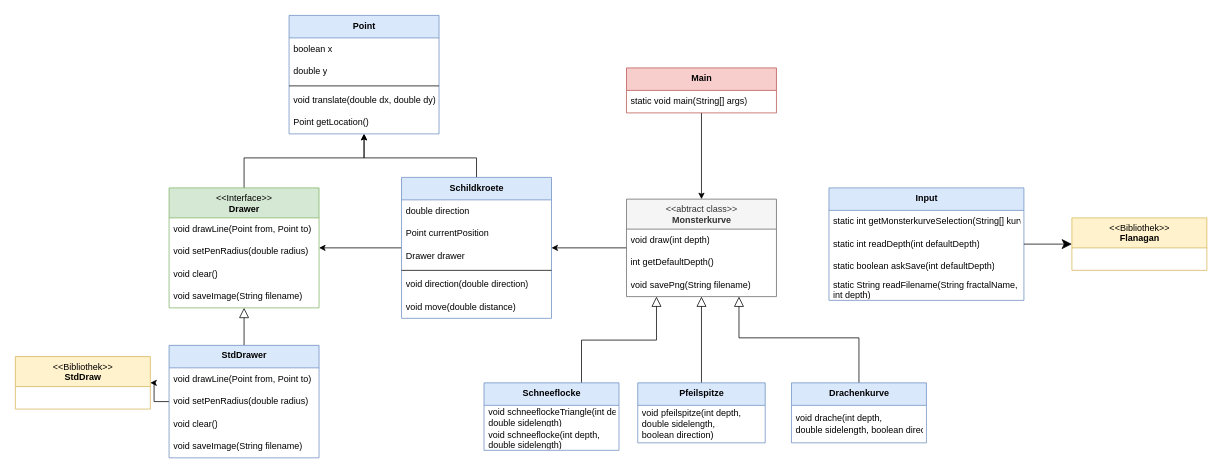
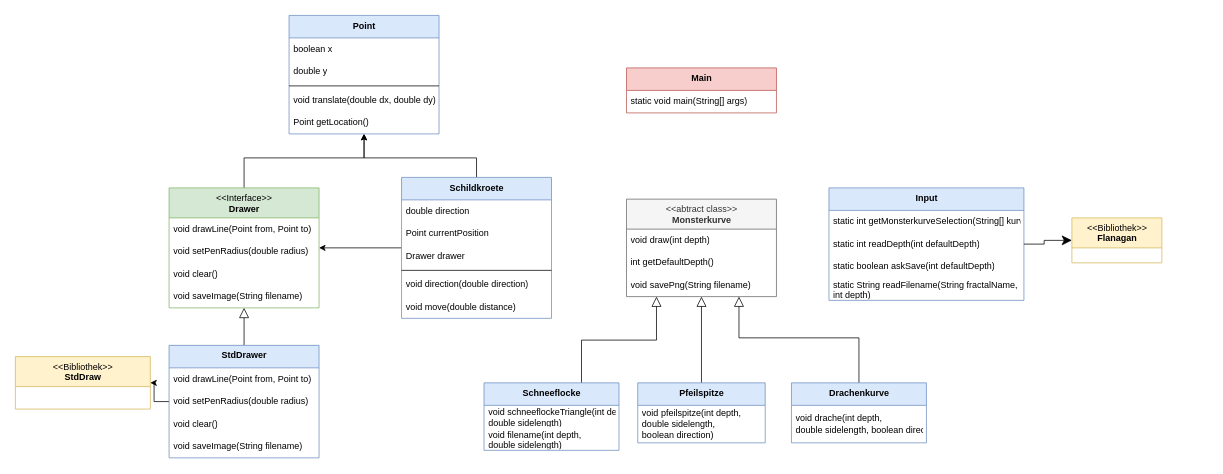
  <mxCell id="0" style=";html=1;" />
  <mxCell id="1" style=";html=1;" parent="0" />
  <mxCell id="2" style="edgeStyle=orthogonalEdgeStyle;rounded=0;orthogonalLoop=1;jettySize=auto;html=1;entryX=0.5;entryY=1;entryDx=0;entryDy=0;entryPerimeter=0;" edge="1" parent="1" source="3" target="29"><mxGeometry relative="1" as="geometry"><Array as="points"><mxPoint x="325" y="210" /><mxPoint x="485" y="210" /></Array></mxGeometry></mxCell>
  <mxCell id="3" value="&amp;lt;&amp;lt;Interface&amp;gt;&amp;gt;&lt;br&gt;&lt;b&gt;Drawer&lt;/b&gt;" style="swimlane;fontStyle=0;align=center;verticalAlign=top;childLayout=stackLayout;horizontal=1;startSize=40;horizontalStack=0;resizeParent=1;resizeParentMax=0;resizeLast=0;collapsible=0;marginBottom=0;html=1;fillColor=#d5e8d4;strokeColor=#82b366;" vertex="1" parent="1"><mxGeometry x="225" y="250" width="200" height="160" as="geometry" /></mxCell>
  <mxCell id="4" value="void drawLine(Point from, Point to)" style="text;html=1;strokeColor=none;fillColor=none;align=left;verticalAlign=middle;spacingLeft=4;spacingRight=4;overflow=hidden;rotatable=0;points=[[0,0.5],[1,0.5]];portConstraint=eastwest;" vertex="1" parent="3"><mxGeometry y="40" width="200" height="30" as="geometry" /></mxCell>
  <mxCell id="5" value="void setPenRadius(double radius)" style="text;html=1;strokeColor=none;fillColor=none;align=left;verticalAlign=middle;spacingLeft=4;spacingRight=4;overflow=hidden;rotatable=0;points=[[0,0.5],[1,0.5]];portConstraint=eastwest;" vertex="1" parent="3"><mxGeometry y="70" width="200" height="30" as="geometry" /></mxCell>
  <mxCell id="6" value="void clear()" style="text;html=1;strokeColor=none;fillColor=none;align=left;verticalAlign=middle;spacingLeft=4;spacingRight=4;overflow=hidden;rotatable=0;points=[[0,0.5],[1,0.5]];portConstraint=eastwest;" vertex="1" parent="3"><mxGeometry y="100" width="200" height="30" as="geometry" /></mxCell>
  <mxCell id="7" value="void saveImage(String filename)" style="text;html=1;strokeColor=none;fillColor=none;align=left;verticalAlign=middle;spacingLeft=4;spacingRight=4;overflow=hidden;rotatable=0;points=[[0,0.5],[1,0.5]];portConstraint=eastwest;" vertex="1" parent="3"><mxGeometry y="130" width="200" height="30" as="geometry" /></mxCell>
  <mxCell id="8" style="edgeStyle=orthogonalEdgeStyle;rounded=0;orthogonalLoop=1;jettySize=auto;html=1;endArrow=block;endFill=0;endSize=11;" edge="1" parent="1" source="10" target="3"><mxGeometry relative="1" as="geometry" /></mxCell>
  <mxCell id="9" style="edgeStyle=orthogonalEdgeStyle;rounded=0;orthogonalLoop=1;jettySize=auto;html=1;endArrow=classic;endFill=1;" edge="1" parent="1" source="10" target="45"><mxGeometry relative="1" as="geometry" /></mxCell>
  <mxCell id="10" value="&lt;b&gt;StdDrawer&lt;/b&gt;" style="swimlane;fontStyle=0;align=center;verticalAlign=top;childLayout=stackLayout;horizontal=1;startSize=30;horizontalStack=0;resizeParent=1;resizeParentMax=0;resizeLast=0;collapsible=0;marginBottom=0;html=1;fillColor=#dae8fc;strokeColor=#6c8ebf;" vertex="1" parent="1"><mxGeometry x="225" y="460" width="200" height="150" as="geometry" /></mxCell>
  <mxCell id="11" value="void drawLine(Point from, Point to)" style="text;html=1;strokeColor=none;fillColor=none;align=left;verticalAlign=middle;spacingLeft=4;spacingRight=4;overflow=hidden;rotatable=0;points=[[0,0.5],[1,0.5]];portConstraint=eastwest;" vertex="1" parent="10"><mxGeometry y="30" width="200" height="30" as="geometry" /></mxCell>
  <mxCell id="12" value="void setPenRadius(double radius)" style="text;html=1;strokeColor=none;fillColor=none;align=left;verticalAlign=middle;spacingLeft=4;spacingRight=4;overflow=hidden;rotatable=0;points=[[0,0.5],[1,0.5]];portConstraint=eastwest;" vertex="1" parent="10"><mxGeometry y="60" width="200" height="30" as="geometry" /></mxCell>
  <mxCell id="13" value="void clear()" style="text;html=1;strokeColor=none;fillColor=none;align=left;verticalAlign=middle;spacingLeft=4;spacingRight=4;overflow=hidden;rotatable=0;points=[[0,0.5],[1,0.5]];portConstraint=eastwest;" vertex="1" parent="10"><mxGeometry y="90" width="200" height="30" as="geometry" /></mxCell>
  <mxCell id="14" value="void saveImage(String filename)" style="text;html=1;strokeColor=none;fillColor=none;align=left;verticalAlign=middle;spacingLeft=4;spacingRight=4;overflow=hidden;rotatable=0;points=[[0,0.5],[1,0.5]];portConstraint=eastwest;" vertex="1" parent="10"><mxGeometry y="120" width="200" height="30" as="geometry" /></mxCell>
  <mxCell id="15" style="edgeStyle=orthogonalEdgeStyle;rounded=0;orthogonalLoop=1;jettySize=auto;html=1;" edge="1" parent="1" source="17" target="3"><mxGeometry relative="1" as="geometry" /></mxCell>
  <mxCell id="16" style="edgeStyle=orthogonalEdgeStyle;rounded=0;orthogonalLoop=1;jettySize=auto;html=1;" edge="1" parent="1" source="17" target="24"><mxGeometry relative="1" as="geometry"><Array as="points"><mxPoint x="635" y="210" /><mxPoint x="485" y="210" /></Array></mxGeometry></mxCell>
  <mxCell id="17" value="&lt;b&gt;Schildkroete&lt;/b&gt;" style="swimlane;fontStyle=0;align=center;verticalAlign=top;childLayout=stackLayout;horizontal=1;startSize=30;horizontalStack=0;resizeParent=1;resizeParentMax=0;resizeLast=0;collapsible=0;marginBottom=0;html=1;fillColor=#dae8fc;strokeColor=#6c8ebf;" vertex="1" parent="1"><mxGeometry x="535" y="236" width="200" height="188" as="geometry" /></mxCell>
  <mxCell id="18" value="double direction" style="text;html=1;strokeColor=none;fillColor=none;align=left;verticalAlign=middle;spacingLeft=4;spacingRight=4;overflow=hidden;rotatable=0;points=[[0,0.5],[1,0.5]];portConstraint=eastwest;" vertex="1" parent="17"><mxGeometry y="30" width="200" height="30" as="geometry" /></mxCell>
  <mxCell id="19" value="Point currentPosition" style="text;html=1;strokeColor=none;fillColor=none;align=left;verticalAlign=middle;spacingLeft=4;spacingRight=4;overflow=hidden;rotatable=0;points=[[0,0.5],[1,0.5]];portConstraint=eastwest;" vertex="1" parent="17"><mxGeometry y="60" width="200" height="30" as="geometry" /></mxCell>
  <mxCell id="20" value="Drawer drawer" style="text;html=1;strokeColor=none;fillColor=none;align=left;verticalAlign=middle;spacingLeft=4;spacingRight=4;overflow=hidden;rotatable=0;points=[[0,0.5],[1,0.5]];portConstraint=eastwest;" vertex="1" parent="17"><mxGeometry y="90" width="200" height="30" as="geometry" /></mxCell>
  <mxCell id="21" value="" style="line;strokeWidth=1;fillColor=none;align=left;verticalAlign=middle;spacingTop=-1;spacingLeft=3;spacingRight=3;rotatable=0;labelPosition=right;points=[];portConstraint=eastwest;" vertex="1" parent="17"><mxGeometry y="120" width="200" height="8" as="geometry" /></mxCell>
  <mxCell id="22" value="void direction(double direction)" style="text;html=1;strokeColor=none;fillColor=none;align=left;verticalAlign=middle;spacingLeft=4;spacingRight=4;overflow=hidden;rotatable=0;points=[[0,0.5],[1,0.5]];portConstraint=eastwest;" vertex="1" parent="17"><mxGeometry y="128" width="200" height="30" as="geometry" /></mxCell>
  <mxCell id="23" value="void move(double distance)" style="text;html=1;strokeColor=none;fillColor=none;align=left;verticalAlign=middle;spacingLeft=4;spacingRight=4;overflow=hidden;rotatable=0;points=[[0,0.5],[1,0.5]];portConstraint=eastwest;" vertex="1" parent="17"><mxGeometry y="158" width="200" height="30" as="geometry" /></mxCell>
  <mxCell id="24" value="&lt;b&gt;Point&lt;/b&gt;" style="swimlane;fontStyle=0;align=center;verticalAlign=top;childLayout=stackLayout;horizontal=1;startSize=30;horizontalStack=0;resizeParent=1;resizeParentMax=0;resizeLast=0;collapsible=0;marginBottom=0;html=1;fillColor=#dae8fc;strokeColor=#6c8ebf;" vertex="1" parent="1"><mxGeometry x="385" y="20" width="200" height="158" as="geometry" /></mxCell>
  <mxCell id="25" value="boolean x" style="text;html=1;strokeColor=none;fillColor=none;align=left;verticalAlign=middle;spacingLeft=4;spacingRight=4;overflow=hidden;rotatable=0;points=[[0,0.5],[1,0.5]];portConstraint=eastwest;" vertex="1" parent="24"><mxGeometry y="30" width="200" height="30" as="geometry" /></mxCell>
  <mxCell id="26" value="double y" style="text;html=1;strokeColor=none;fillColor=none;align=left;verticalAlign=middle;spacingLeft=4;spacingRight=4;overflow=hidden;rotatable=0;points=[[0,0.5],[1,0.5]];portConstraint=eastwest;" vertex="1" parent="24"><mxGeometry y="60" width="200" height="30" as="geometry" /></mxCell>
  <mxCell id="27" value="" style="line;strokeWidth=1;fillColor=none;align=left;verticalAlign=middle;spacingTop=-1;spacingLeft=3;spacingRight=3;rotatable=0;labelPosition=right;points=[];portConstraint=eastwest;" vertex="1" parent="24"><mxGeometry y="90" width="200" height="8" as="geometry" /></mxCell>
  <mxCell id="28" value="void translate(double dx, double dy)" style="text;html=1;strokeColor=none;fillColor=none;align=left;verticalAlign=middle;spacingLeft=4;spacingRight=4;overflow=hidden;rotatable=0;points=[[0,0.5],[1,0.5]];portConstraint=eastwest;" vertex="1" parent="24"><mxGeometry y="98" width="200" height="30" as="geometry" /></mxCell>
  <mxCell id="29" value="Point getLocation()" style="text;html=1;strokeColor=none;fillColor=none;align=left;verticalAlign=middle;spacingLeft=4;spacingRight=4;overflow=hidden;rotatable=0;points=[[0,0.5],[1,0.5]];portConstraint=eastwest;" vertex="1" parent="24"><mxGeometry y="128" width="200" height="30" as="geometry" /></mxCell>
- <mxCell id="30" style="edgeStyle=orthogonalEdgeStyle;rounded=0;orthogonalLoop=1;jettySize=auto;html=1;" edge="1" parent="1" source="31" target="17"><mxGeometry relative="1" as="geometry" /></mxCell>
  <mxCell id="31" value="&amp;lt;&amp;lt;abtract class&amp;gt;&amp;gt;&lt;br&gt;&lt;b&gt;Monsterkurve&lt;/b&gt;" style="swimlane;fontStyle=0;align=center;verticalAlign=top;childLayout=stackLayout;horizontal=1;startSize=40;horizontalStack=0;resizeParent=1;resizeParentMax=0;resizeLast=0;collapsible=0;marginBottom=0;html=1;fillColor=#f5f5f5;strokeColor=#666666;fontColor=#333333;" vertex="1" parent="1"><mxGeometry x="835" y="265" width="200" height="130" as="geometry" /></mxCell>
  <mxCell id="32" value="void draw(int depth)" style="text;html=1;strokeColor=none;fillColor=none;align=left;verticalAlign=middle;spacingLeft=4;spacingRight=4;overflow=hidden;rotatable=0;points=[[0,0.5],[1,0.5]];portConstraint=eastwest;" vertex="1" parent="31"><mxGeometry y="40" width="200" height="30" as="geometry" /></mxCell>
  <mxCell id="33" value="int getDefaultDepth()" style="text;html=1;strokeColor=none;fillColor=none;align=left;verticalAlign=middle;spacingLeft=4;spacingRight=4;overflow=hidden;rotatable=0;points=[[0,0.5],[1,0.5]];portConstraint=eastwest;" vertex="1" parent="31"><mxGeometry y="70" width="200" height="30" as="geometry" /></mxCell>
  <mxCell id="34" value="void savePng(String filename)" style="text;html=1;strokeColor=none;fillColor=none;align=left;verticalAlign=middle;spacingLeft=4;spacingRight=4;overflow=hidden;rotatable=0;points=[[0,0.5],[1,0.5]];portConstraint=eastwest;" vertex="1" parent="31"><mxGeometry y="100" width="200" height="30" as="geometry" /></mxCell>
  <mxCell id="35" style="edgeStyle=orthogonalEdgeStyle;rounded=0;orthogonalLoop=1;jettySize=auto;html=1;endArrow=block;endFill=0;endSize=11;" edge="1" parent="1" source="36" target="31"><mxGeometry relative="1" as="geometry"><Array as="points"><mxPoint x="775" y="453" /><mxPoint x="875" y="453" /></Array></mxGeometry></mxCell>
  <mxCell id="36" value="&lt;b&gt;Schneeflocke&lt;/b&gt;" style="swimlane;fontStyle=0;align=center;verticalAlign=top;childLayout=stackLayout;horizontal=1;startSize=30;horizontalStack=0;resizeParent=1;resizeParentMax=0;resizeLast=0;collapsible=0;marginBottom=0;html=1;fillColor=#dae8fc;strokeColor=#6c8ebf;" vertex="1" parent="1"><mxGeometry x="645" y="510" width="180" height="90" as="geometry" /></mxCell>
  <mxCell id="37" value="void schneeflockeTriangle(int depth,&lt;br&gt;double sidelength)" style="text;html=1;strokeColor=none;fillColor=none;align=left;verticalAlign=middle;spacingLeft=4;spacingRight=4;overflow=hidden;rotatable=0;points=[[0,0.5],[1,0.5]];portConstraint=eastwest;" vertex="1" parent="36"><mxGeometry y="30" width="180" height="30" as="geometry" /></mxCell>
- <mxCell id="38" value="void schneeflocke(int depth,&lt;br&gt;double sidelength)" style="text;html=1;strokeColor=none;fillColor=none;align=left;verticalAlign=middle;spacingLeft=4;spacingRight=4;overflow=hidden;rotatable=0;points=[[0,0.5],[1,0.5]];portConstraint=eastwest;" vertex="1" parent="36"><mxGeometry y="60" width="180" height="30" as="geometry" /></mxCell>
+ <mxCell id="38" value="void filename(int depth,&lt;br&gt;double sidelength)" style="text;html=1;strokeColor=none;fillColor=none;align=left;verticalAlign=middle;spacingLeft=4;spacingRight=4;overflow=hidden;rotatable=0;points=[[0,0.5],[1,0.5]];portConstraint=eastwest;" vertex="1" parent="36"><mxGeometry y="60" width="180" height="30" as="geometry" /></mxCell>
  <mxCell id="39" style="edgeStyle=orthogonalEdgeStyle;rounded=0;orthogonalLoop=1;jettySize=auto;html=1;endArrow=block;endFill=0;endSize=11;" edge="1" parent="1" source="40" target="31"><mxGeometry relative="1" as="geometry" /></mxCell>
  <mxCell id="40" value="&lt;b&gt;Pfeilspitze&lt;/b&gt;" style="swimlane;fontStyle=0;align=center;verticalAlign=top;childLayout=stackLayout;horizontal=1;startSize=30;horizontalStack=0;resizeParent=1;resizeParentMax=0;resizeLast=0;collapsible=0;marginBottom=0;html=1;fillColor=#dae8fc;strokeColor=#6c8ebf;" vertex="1" parent="1"><mxGeometry x="850" y="510" width="170" height="80" as="geometry" /></mxCell>
  <mxCell id="41" value="void pfeilspitze(int depth,&lt;br&gt;double sidelength,&lt;br&gt;boolean direction)" style="text;html=1;strokeColor=none;fillColor=none;align=left;verticalAlign=middle;spacingLeft=4;spacingRight=4;overflow=hidden;rotatable=0;points=[[0,0.5],[1,0.5]];portConstraint=eastwest;" vertex="1" parent="40"><mxGeometry y="30" width="170" height="50" as="geometry" /></mxCell>
  <mxCell id="42" style="edgeStyle=orthogonalEdgeStyle;rounded=0;orthogonalLoop=1;jettySize=auto;html=1;endArrow=block;endFill=0;endSize=11;" edge="1" parent="1" source="43" target="31"><mxGeometry relative="1" as="geometry"><Array as="points"><mxPoint x="1145" y="450" /><mxPoint x="985" y="450" /></Array></mxGeometry></mxCell>
  <mxCell id="43" value="&lt;b&gt;Drachenkurve&lt;/b&gt;" style="swimlane;fontStyle=0;align=center;verticalAlign=top;childLayout=stackLayout;horizontal=1;startSize=30;horizontalStack=0;resizeParent=1;resizeParentMax=0;resizeLast=0;collapsible=0;marginBottom=0;html=1;fillColor=#dae8fc;strokeColor=#6c8ebf;" vertex="1" parent="1"><mxGeometry x="1055" y="510" width="180" height="80" as="geometry" /></mxCell>
  <mxCell id="44" value="void drache(int depth,&lt;br&gt;double sidelength, boolean direction)" style="text;html=1;strokeColor=none;fillColor=none;align=left;verticalAlign=middle;spacingLeft=4;spacingRight=4;overflow=hidden;rotatable=0;points=[[0,0.5],[1,0.5]];portConstraint=eastwest;" vertex="1" parent="43"><mxGeometry y="30" width="180" height="50" as="geometry" /></mxCell>
  <mxCell id="45" value="&amp;lt;&amp;lt;Bibliothek&amp;gt;&amp;gt;&lt;br&gt;&lt;b&gt;StdDraw&lt;/b&gt;" style="swimlane;fontStyle=0;align=center;verticalAlign=top;childLayout=stackLayout;horizontal=1;startSize=40;horizontalStack=0;resizeParent=1;resizeParentMax=0;resizeLast=0;collapsible=0;marginBottom=0;html=1;fillColor=#fff2cc;strokeColor=#d6b656;" vertex="1" parent="1"><mxGeometry x="20" y="475" width="180" height="70" as="geometry" /></mxCell>
- <mxCell id="46" style="edgeStyle=orthogonalEdgeStyle;rounded=0;orthogonalLoop=1;jettySize=auto;html=1;endArrow=classic;endFill=1;" edge="1" parent="1" source="47" target="31"><mxGeometry relative="1" as="geometry" /></mxCell>
  <mxCell id="47" value="&lt;b&gt;Main&lt;/b&gt;" style="swimlane;fontStyle=0;align=center;verticalAlign=top;childLayout=stackLayout;horizontal=1;startSize=30;horizontalStack=0;resizeParent=1;resizeParentMax=0;resizeLast=0;collapsible=0;marginBottom=0;html=1;fillColor=#f8cecc;strokeColor=#b85450;" vertex="1" parent="1"><mxGeometry x="835" y="90" width="200" height="60" as="geometry" /></mxCell>
  <mxCell id="48" value="static void main(String[] args)" style="text;html=1;strokeColor=none;fillColor=none;align=left;verticalAlign=middle;spacingLeft=4;spacingRight=4;overflow=hidden;rotatable=0;points=[[0,0.5],[1,0.5]];portConstraint=eastwest;" vertex="1" parent="47"><mxGeometry y="30" width="200" height="30" as="geometry" /></mxCell>
  <mxCell id="49" value="&lt;b&gt;Input&lt;/b&gt;" style="swimlane;fontStyle=0;align=center;verticalAlign=top;childLayout=stackLayout;horizontal=1;startSize=30;horizontalStack=0;resizeParent=1;resizeParentMax=0;resizeLast=0;collapsible=0;marginBottom=0;html=1;fillColor=#dae8fc;strokeColor=#6c8ebf;" vertex="1" parent="1"><mxGeometry x="1105" y="250" width="260" height="150" as="geometry" /></mxCell>
  <mxCell id="50" value="static int getMonsterkurveSelection(String[] kurvenNamen)&amp;nbsp;" style="text;html=1;strokeColor=none;fillColor=none;align=left;verticalAlign=middle;spacingLeft=4;spacingRight=4;overflow=hidden;rotatable=0;points=[[0,0.5],[1,0.5]];portConstraint=eastwest;" vertex="1" parent="49"><mxGeometry y="30" width="260" height="30" as="geometry" /></mxCell>
  <mxCell id="51" value="static int readDepth(int defaultDepth)" style="text;html=1;strokeColor=none;fillColor=none;align=left;verticalAlign=middle;spacingLeft=4;spacingRight=4;overflow=hidden;rotatable=0;points=[[0,0.5],[1,0.5]];portConstraint=eastwest;" vertex="1" parent="49"><mxGeometry y="60" width="260" height="30" as="geometry" /></mxCell>
  <mxCell id="52" value="static boolean askSave(int defaultDepth)" style="text;html=1;strokeColor=none;fillColor=none;align=left;verticalAlign=middle;spacingLeft=4;spacingRight=4;overflow=hidden;rotatable=0;points=[[0,0.5],[1,0.5]];portConstraint=eastwest;" vertex="1" parent="49"><mxGeometry y="90" width="260" height="30" as="geometry" /></mxCell>
  <mxCell id="53" value="static String readFilename(String fractalName, &lt;br&gt;int depth)" style="text;html=1;strokeColor=none;fillColor=none;align=left;verticalAlign=middle;spacingLeft=4;spacingRight=4;overflow=hidden;rotatable=0;points=[[0,0.5],[1,0.5]];portConstraint=eastwest;" vertex="1" parent="49"><mxGeometry y="120" width="260" height="30" as="geometry" /></mxCell>
- <mxCell id="54" value="&amp;lt;&amp;lt;Bibliothek&amp;gt;&amp;gt;&lt;br&gt;&lt;b&gt;Flanagan&lt;/b&gt;" style="swimlane;fontStyle=0;align=center;verticalAlign=top;childLayout=stackLayout;horizontal=1;startSize=40;horizontalStack=0;resizeParent=1;resizeParentMax=0;resizeLast=0;collapsible=0;marginBottom=0;html=1;fillColor=#fff2cc;strokeColor=#d6b656;" vertex="1" parent="1"><mxGeometry x="1429" y="290" width="180" height="70" as="geometry" /></mxCell>
+ <mxCell id="54" value="&amp;lt;&amp;lt;Bibliothek&amp;gt;&amp;gt;&lt;br&gt;&lt;b&gt;Flanagan&lt;/b&gt;" style="swimlane;fontStyle=0;align=center;verticalAlign=top;childLayout=stackLayout;horizontal=1;startSize=40;horizontalStack=0;resizeParent=1;resizeParentMax=0;resizeLast=0;collapsible=0;marginBottom=0;html=1;fillColor=#fff2cc;strokeColor=#d6b656;" vertex="1" parent="1"><mxGeometry x="1429" y="290" width="120" height="60" as="geometry" /></mxCell>
  <mxCell id="55" style="edgeStyle=orthogonalEdgeStyle;rounded=0;orthogonalLoop=1;jettySize=auto;html=1;endArrow=classic;endFill=1;endSize=11;" edge="1" parent="1" source="51" target="54"><mxGeometry relative="1" as="geometry" /></mxCell>
